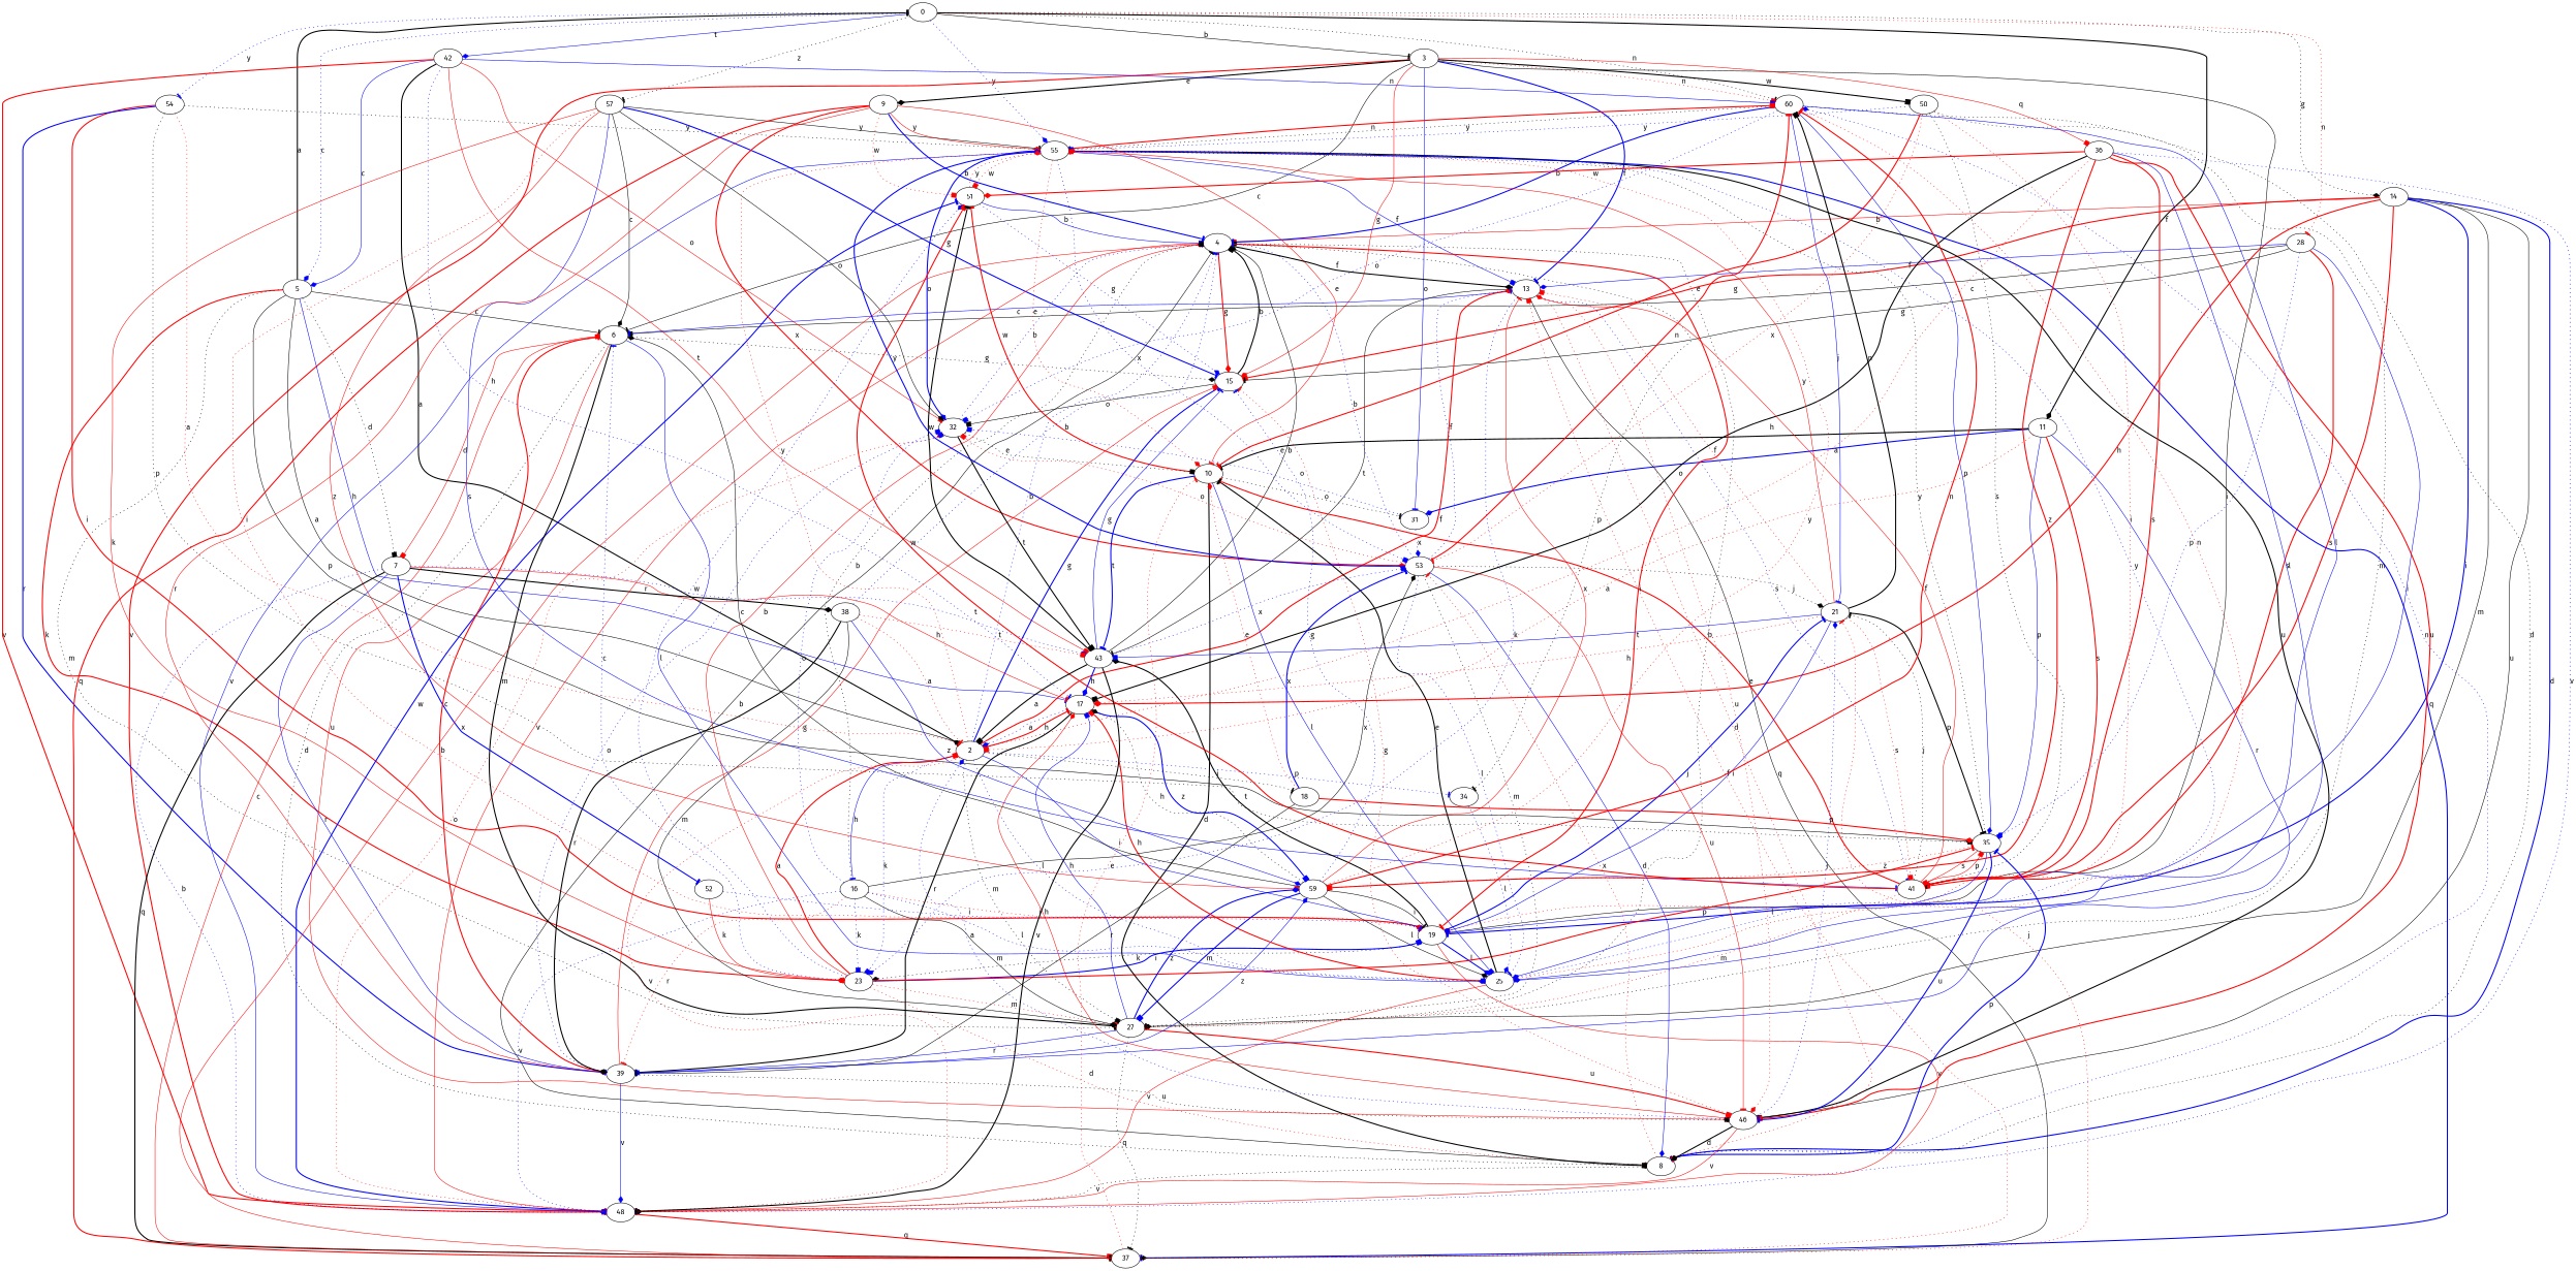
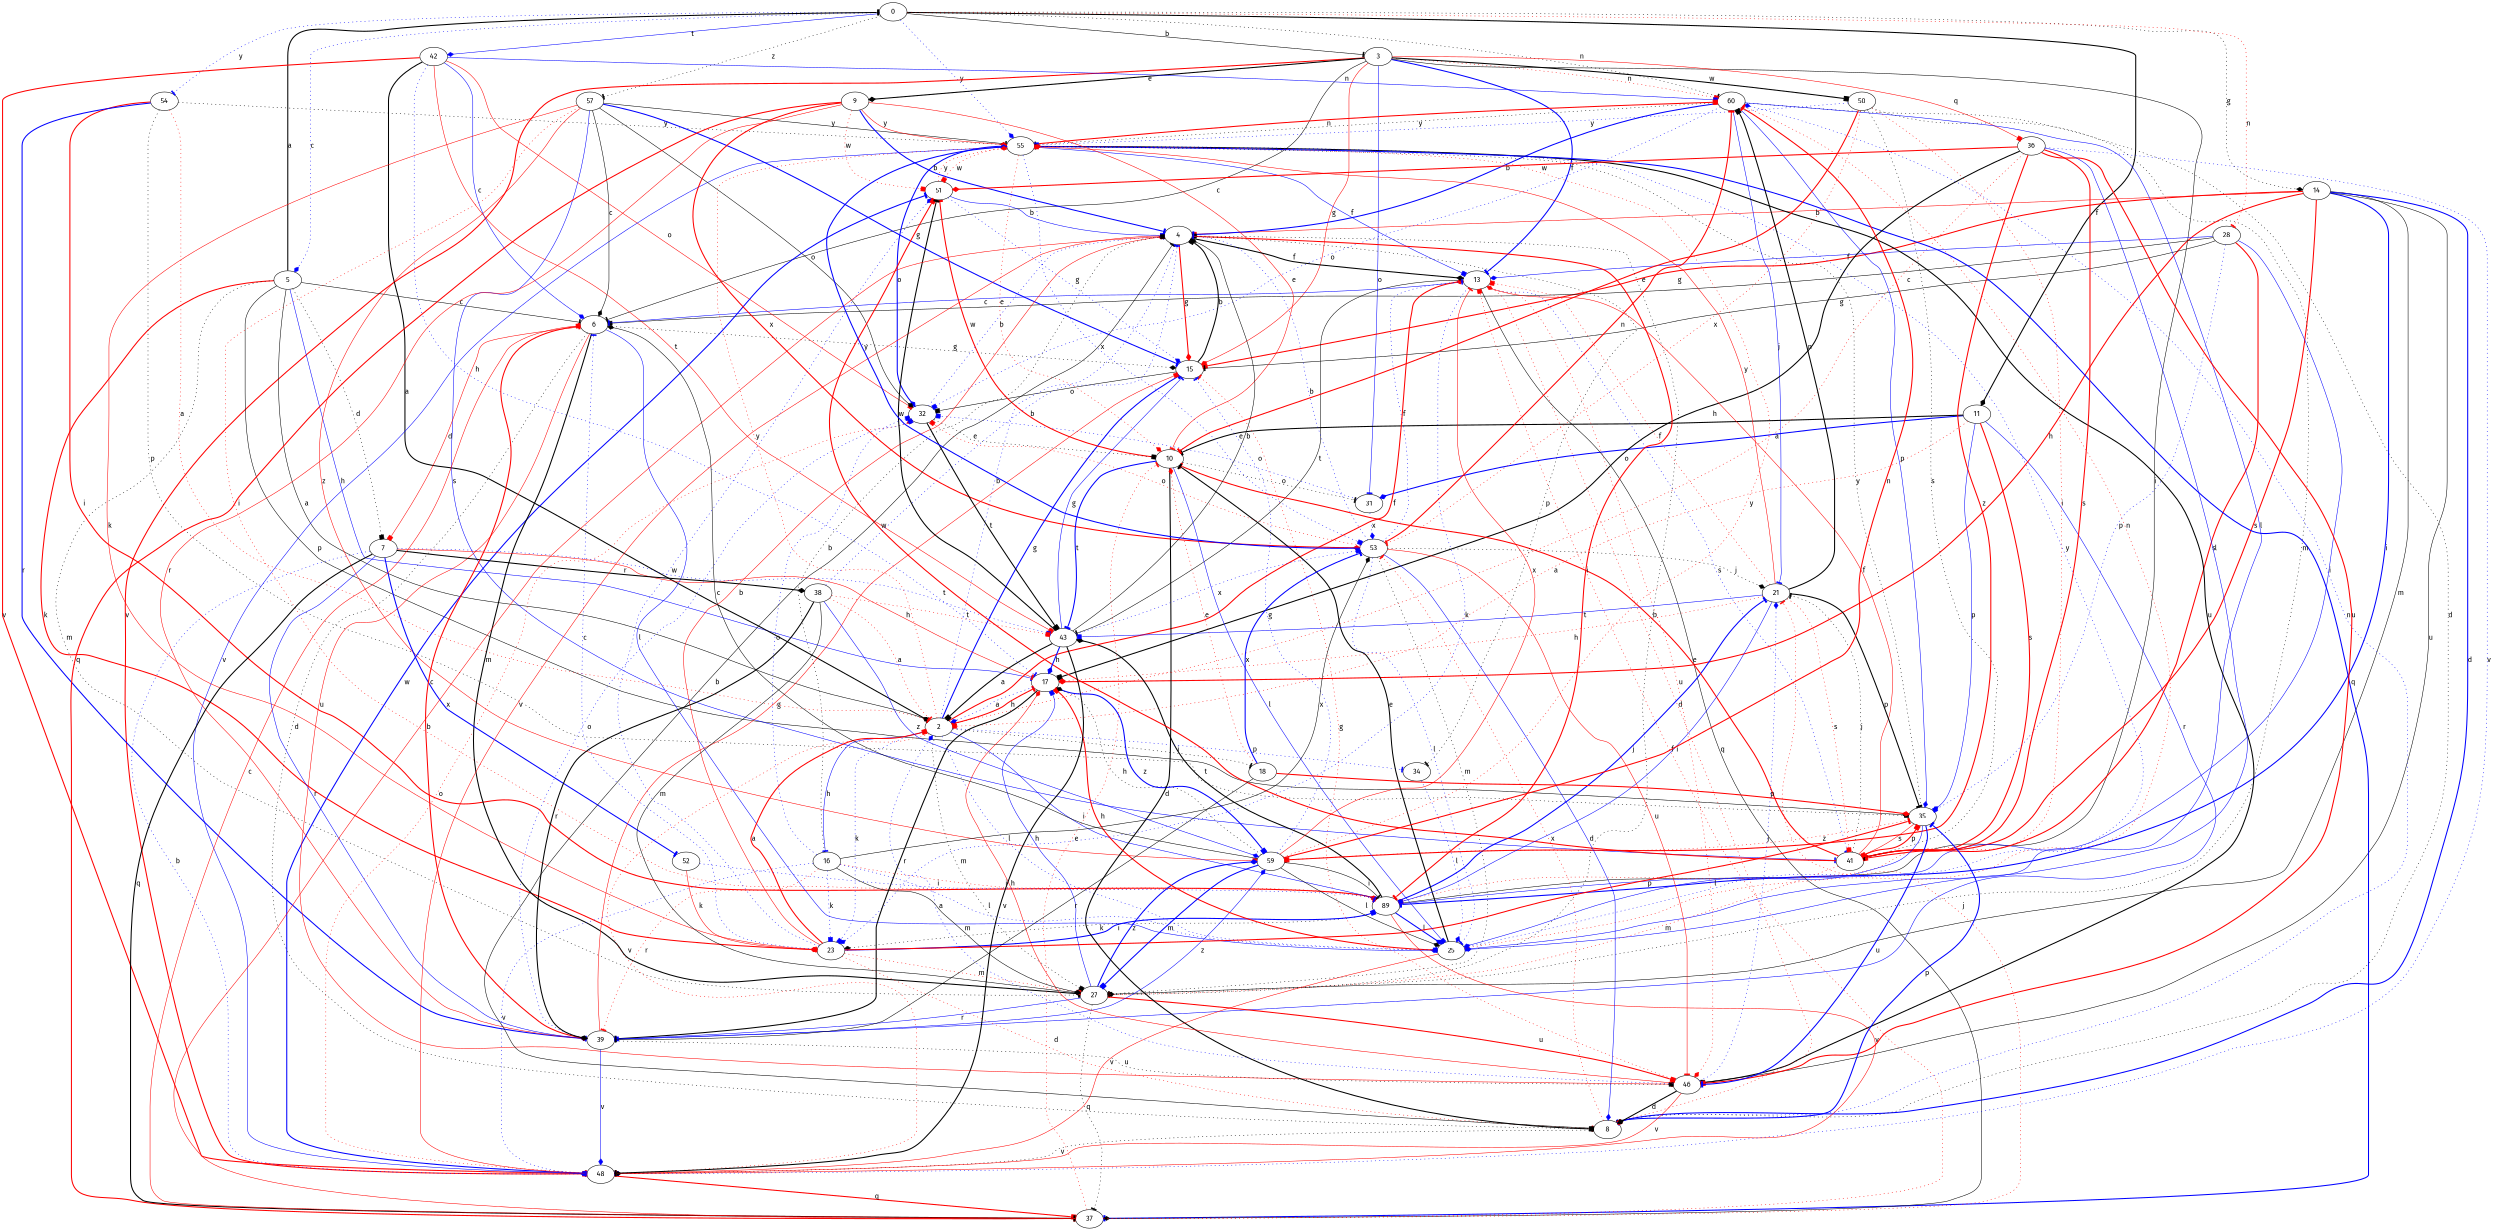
  strict digraph {
    fontname="Fira Sans"
    node [fontname="Fira Sans"]
    edge [arrowhead=tee color=blue fontname="Fira Sans" style=dotted]
    0
    3
    5
    11
    14
    28
    n7 [label=60]
    42
    54
    55
    57
    13
    15
-   19
+   19 [label=89]
    48
    6
    9
    31
    36
    50
    2
    17
    23
    27
    7
    35
    39
    10
    41
    4
    8
    46
    25
    32
    21
    43
    37
    53
    51
    59
    16
    18
    34
    38
    52
    0 -> 3 [color=black label=b style=solid]
    0 -> 5 [arrowhead=diamond label=c]
    0 -> 11 [arrowhead=diamond color=black label=f style=bold]
    0 -> 14 [arrowhead=diamond color=black label=g]
    0 -> 28 [color=red label=n]
    0 -> n7 [color=black label=n]
    0 -> 42 [arrowhead=diamond label=t style=solid]
    0 -> 54 [label=y]
    0 -> 55 [arrowhead=diamond label=y]
    0 -> 57 [color=black label=z]
    3 -> n7 [arrowhead=box color=red label=n]
    3 -> 13 [label=f style=bold]
    3 -> 15 [arrowhead=diamond color=red label=g style=solid]
    3 -> 19 [color=black label=i style=solid]
    3 -> 48 [arrowhead=box color=red label=v style=bold]
    3 -> 6 [color=black label=c style=solid]
    3 -> 9 [arrowhead=diamond color=black label=e style=bold]
    3 -> 31 [label=o style=solid]
    3 -> 36 [arrowhead=box color=red label=q style=solid]
    3 -> 50 [arrowhead=box color=black label=w style=bold]
    5 -> 0 [color=black label=a style=bold]
    5 -> 6 [color=black label=c style=solid]
    5 -> 2 [color=black label=a style=solid]
    5 -> 17 [label=h style=solid]
    5 -> 23 [arrowhead=diamond color=red label=k style=bold]
    5 -> 27 [color=black label=m]
    5 -> 7 [arrowhead=box color=black label=d]
    5 -> 35 [arrowhead=diamond color=black label=p style=solid]
    11 -> 31 [arrowhead=diamond label=o style=bold]
    11 -> 2 [arrowhead=box color=red label=a]
    11 -> 35 [arrowhead=diamond label=p style=solid]
    11 -> 39 [label=r style=solid]
    11 -> 10 [color=black label=e style=bold]
    11 -> 41 [arrowhead=box color=red label=s style=bold]
    14 -> 15 [arrowhead=box color=red label=g style=bold]
    14 -> 19 [label=i style=bold]
    14 -> 17 [arrowhead=diamond color=red label=h style=bold]
    14 -> 27 [arrowhead=box color=black label=m style=solid]
    14 -> 41 [arrowhead=diamond color=red label=s style=bold]
    14 -> 4 [arrowhead=box color=red label=b style=solid]
    14 -> 8 [label=d style=bold]
    14 -> 46 [arrowhead=box color=black label=u style=solid]
    28 -> 13 [arrowhead=diamond label=f style=solid]
    28 -> 15 [color=black label=g style=solid]
    28 -> 19 [label=i style=solid]
    28 -> 6 [arrowhead=box color=black label=c style=solid]
    28 -> 35 [arrowhead=box label=p]
    28 -> 41 [arrowhead=box color=red label=s style=bold]
    n7 -> 55 [color=black label=y]
    n7 -> 35 [arrowhead=diamond label=p style=solid]
    n7 -> 4 [label=b style=bold]
    n7 -> 8 [arrowhead=box color=black label=d]
    n7 -> 25 [arrowhead=box label=l style=solid]
    n7 -> 32 [arrowhead=box label=o]
    n7 -> 21 [label=j style=solid]
    42 -> n7 [arrowhead=box label=n style=solid]
    42 -> 48 [color=red label=v style=bold]
-   42 -> 5 [arrowhead=diamond label=c style=solid]
+   42 -> 6 [arrowhead=diamond label=c style=solid]
    42 -> 2 [arrowhead=diamond color=black label=a style=bold]
    42 -> 17 [label=h]
    42 -> 32 [arrowhead=box color=red label=o style=solid]
    42 -> 43 [arrowhead=box color=red label=t style=solid]
    54 -> 55 [arrowhead=diamond color=black label=y]
    54 -> 19 [arrowhead=diamond color=red label=i style=bold]
    54 -> 2 [color=red label=a]
    54 -> 35 [arrowhead=box color=black label=p]
    54 -> 39 [arrowhead=diamond label=r style=bold]
    55 -> n7 [arrowhead=box color=red label=n style=bold]
    55 -> 13 [arrowhead=box label=f style=solid]
    55 -> 48 [arrowhead=box label=v style=solid]
    55 -> 10 [arrowhead=diamond color=red label=e]
    55 -> 46 [color=black label=u style=bold]
    55 -> 32 [arrowhead=diamond label=o style=bold]
    55 -> 37 [label=q style=bold]
    55 -> 53 [arrowhead=box label=x]
    55 -> 51 [arrowhead=box color=red label=w]
    57 -> 55 [color=black label=y style=solid]
    57 -> 15 [label=g style=bold]
    57 -> 19 [arrowhead=box color=red label=i]
    57 -> 6 [arrowhead=diamond color=black label=c style=solid]
    57 -> 23 [color=red label=k style=solid]
    57 -> 41 [label=s style=solid]
    57 -> 32 [arrowhead=diamond color=black label=o style=solid]
    57 -> 59 [arrowhead=box color=red label=z style=solid]
    13 -> 6 [label=c style=solid]
    13 -> 23 [arrowhead=diamond label=k]
    13 -> 41 [label=s]
    13 -> 8 [arrowhead=box color=red label=d]
    13 -> 46 [arrowhead=diamond color=red label=u]
    13 -> 43 [color=black label=t style=solid]
    13 -> 37 [arrowhead=diamond color=black label=q style=solid]
    15 -> 4 [arrowhead=box color=black label=b style=bold]
    15 -> 32 [arrowhead=box color=black label=o style=solid]
    19 -> 48 [arrowhead=diamond color=red label=v style=solid]
    19 -> 23 [arrowhead=diamond color=black label=k]
    19 -> 25 [arrowhead=diamond label=l style=bold]
    19 -> 21 [label=j style=bold]
    19 -> 43 [arrowhead=diamond color=black label=t style=bold]
    48 -> 32 [arrowhead=diamond color=red label=o]
    48 -> 37 [arrowhead=box color=red label=q style=bold]
    48 -> 51 [label=w style=bold]
    6 -> 15 [arrowhead=diamond color=black label=g]
    6 -> 27 [color=black label=m style=bold]
    6 -> 7 [arrowhead=box color=red label=d style=solid]
    6 -> 8 [color=black label=d]
    6 -> 46 [color=red label=u style=solid]
    6 -> 25 [arrowhead=diamond label=l style=solid]
    9 -> 55 [arrowhead=diamond color=red label=y style=solid]
    9 -> 39 [arrowhead=diamond color=red label=r style=solid]
    9 -> 10 [color=red label=e style=solid]
    9 -> 4 [label=b style=bold]
    9 -> 37 [color=red label=q style=bold]
    9 -> 53 [arrowhead=diamond color=red label=x style=bold]
    9 -> 51 [arrowhead=box color=red label=w]
    31 -> 32 [arrowhead=box label=o]
    31 -> 53 [arrowhead=diamond label=x]
    36 -> 48 [arrowhead=box label=v]
    36 -> 2 [arrowhead=box color=red label=a]
    36 -> 17 [arrowhead=box color=black label=h style=bold]
    36 -> 41 [color=red label=s style=bold]
    36 -> 46 [arrowhead=box color=red label=u style=bold]
    36 -> 25 [arrowhead=diamond label=l style=solid]
    36 -> 51 [arrowhead=diamond color=red label=w style=bold]
    36 -> 59 [arrowhead=box color=red label=z style=bold]
    50 -> 55 [arrowhead=box label=y]
    50 -> 19 [arrowhead=box color=red label=i]
    50 -> 27 [arrowhead=diamond color=black label=m]
    50 -> 10 [color=red label=e style=bold]
    50 -> 41 [color=black label=s]
    50 -> 53 [color=red label=x]
    2 -> 55 [color=red label=y]
    2 -> 13 [arrowhead=diamond color=red label=f style=bold]
    2 -> 15 [label=g style=bold]
    2 -> 19 [label=i style=solid]
    2 -> 48 [color=red label=v]
    2 -> 17 [color=red label=h style=bold]
    2 -> 23 [arrowhead=box label=k]
    2 -> 27 [arrowhead=box color=black label=m]
    2 -> 4 [label=b]
    2 -> 25 [label=l]
    2 -> 16 [label=h style=solid]
    2 -> 18 [color=black label=i]
    2 -> 34 [label=p]
    17 -> 2 [arrowhead=diamond label=a]
    17 -> 39 [color=black label=r style=bold]
    17 -> 59 [arrowhead=box label=z style=bold]
    23 -> 19 [arrowhead=box label=i style=bold]
    23 -> 6 [label=c]
    23 -> 2 [arrowhead=box color=red label=a style=bold]
    23 -> 27 [arrowhead=box color=red label=m]
    23 -> 35 [color=red label=p style=bold]
    23 -> 4 [arrowhead=diamond color=red label=b style=solid]
    23 -> 8 [color=red label=d]
    23 -> 51 [arrowhead=diamond label=w]
    27 -> 17 [arrowhead=box label=h style=solid]
    27 -> 39 [arrowhead=box label=r style=solid]
    27 -> 4 [arrowhead=box color=black label=b]
    27 -> 46 [arrowhead=box color=red label=u style=bold]
    27 -> 37 [color=black label=q]
    27 -> 59 [arrowhead=diamond label=z style=bold]
    7 -> 48 [arrowhead=diamond label=b]
    7 -> 17 [color=red label=h style=solid]
    7 -> 39 [label=r style=solid]
    7 -> 43 [arrowhead=box label=t]
    7 -> 37 [color=black label=q style=bold]
    7 -> 38 [arrowhead=diamond color=black label=r style=bold]
    7 -> 52 [label=x style=bold]
    35 -> 55 [color=black label=y]
    35 -> 41 [arrowhead=box color=red label=s style=solid]
    35 -> 46 [label=u style=bold]
    35 -> 25 [arrowhead=diamond label=l style=solid]
    35 -> 59 [color=red label=z]
    39 -> 15 [arrowhead=box color=red label=g style=solid]
    39 -> 48 [arrowhead=diamond label=v style=solid]
    39 -> 6 [color=red label=c style=bold]
    39 -> 46 [arrowhead=box color=black label=u]
    39 -> 32 [arrowhead=box label=o]
    39 -> 59 [arrowhead=diamond label=z style=solid]
    10 -> 31 [color=black label=o]
    10 -> 8 [arrowhead=box color=black label=d style=bold]
    10 -> 25 [arrowhead=box label=l style=solid]
    10 -> 43 [label=t style=bold]
    10 -> 51 [color=red label=w style=bold]
    41 -> 13 [arrowhead=diamond color=red label=f style=solid]
    41 -> 27 [color=red label=m]
-   41 -> 35 [arrowhead=box color=red label=p style=solid]
+   41 -> 35 [arrowhead=box color=red label=p style=bold]
    41 -> 10 [color=red label=e style=bold]
    41 -> 21 [color=black label=j]
    41 -> 51 [arrowhead=box color=red label=w style=bold]
    4 -> 13 [arrowhead=diamond color=black label=f style=bold]
    4 -> 15 [arrowhead=diamond color=red label=g style=bold]
    4 -> 19 [color=red label=i style=bold]
    4 -> 48 [color=red label=v style=solid]
    4 -> 34 [color=black label=p]
    8 -> n7 [arrowhead=diamond label=n]
    8 -> 48 [arrowhead=diamond color=black label=v]
    8 -> 35 [label=p style=bold]
    8 -> 4 [color=black label=b style=solid]
    8 -> 53 [color=red label=x]
    46 -> 15 [color=red label=g]
    46 -> 48 [color=red label=v style=solid]
    46 -> 2 [arrowhead=diamond label=a]
    46 -> 17 [arrowhead=diamond color=red label=h style=solid]
    46 -> 8 [arrowhead=diamond color=black label=d style=bold]
    46 -> 21 [arrowhead=diamond label=j]
    25 -> n7 [color=red label=n]
    25 -> 55 [arrowhead=diamond label=y]
    25 -> 48 [color=red label=v style=solid]
    25 -> 17 [arrowhead=box color=red label=h style=bold]
    25 -> 10 [color=black label=e style=bold]
    32 -> 10 [arrowhead=box color=black label=e]
    32 -> 4 [label=b]
    32 -> 43 [arrowhead=box color=black label=t style=bold]
    21 -> n7 [arrowhead=box color=black label=n style=bold]
    21 -> 55 [arrowhead=box color=red label=y style=solid]
    21 -> 13 [arrowhead=box color=red label=f]
    21 -> 19 [arrowhead=box label=i style=solid]
    21 -> 17 [arrowhead=diamond color=red label=h]
    21 -> 35 [color=black label=p style=bold]
    21 -> 41 [arrowhead=box color=red label=s]
    21 -> 43 [arrowhead=box label=t style=solid]
    43 -> 15 [label=g style=solid]
    43 -> 48 [color=black label=v style=bold]
    43 -> 2 [arrowhead=box color=black label=a style=bold]
    43 -> 17 [arrowhead=diamond label=h style=bold]
    43 -> 4 [arrowhead=diamond color=black label=b style=solid]
    43 -> 53 [arrowhead=box label=x]
    43 -> 51 [color=black label=w style=bold]
    37 -> 13 [arrowhead=box color=red label=f]
    37 -> 6 [arrowhead=box color=red label=c style=solid]
    37 -> 10 [color=red label=e]
    37 -> 4 [arrowhead=box color=red label=b style=solid]
    37 -> 21 [color=red label=j]
    53 -> n7 [color=red label=n style=bold]
    53 -> 55 [arrowhead=diamond label=y style=bold]
    53 -> 13 [label=f]
    53 -> 27 [color=black label=m]
    53 -> 4 [label=b]
    53 -> 8 [arrowhead=diamond label=d style=solid]
    53 -> 46 [color=red label=u style=solid]
    53 -> 25 [label=l]
    53 -> 32 [arrowhead=box color=red label=o]
    53 -> 21 [arrowhead=diamond color=black label=j]
    51 -> 55 [arrowhead=diamond color=red label=y]
    51 -> 15 [arrowhead=diamond label=g]
    51 -> 4 [arrowhead=box label=b style=solid]
    59 -> n7 [color=red label=n style=bold]
    59 -> 55 [arrowhead=diamond color=red label=y]
    59 -> 13 [color=red label=x style=solid]
    59 -> 15 [label=g]
    59 -> 19 [color=black label=i style=solid]
    59 -> 6 [arrowhead=diamond color=black label=c style=solid]
    59 -> 17 [arrowhead=diamond color=black label=h]
    59 -> 27 [arrowhead=box label=m style=bold]
    59 -> 25 [arrowhead=diamond color=black label=l style=solid]
    16 -> 19 [color=red label=i]
    16 -> 48 [label=v]
    16 -> 23 [arrowhead=box label=k]
    16 -> 27 [arrowhead=diamond color=black label=m style=solid]
    16 -> 39 [color=red label=r]
    16 -> 4 [arrowhead=box color=black label=b]
    16 -> 25 [arrowhead=box label=l]
    16 -> 32 [arrowhead=box label=o]
    16 -> 53 [arrowhead=diamond color=black label=x style=solid]
    18 -> 35 [arrowhead=diamond color=red label=p style=bold]
    18 -> 39 [color=black label=r style=solid]
    18 -> 10 [arrowhead=diamond color=red label=e]
    18 -> 53 [label=x style=bold]
    34 -> 25 [arrowhead=diamond label=l]
    38 -> 2 [color=red label=a]
    38 -> 27 [arrowhead=diamond color=black label=m style=solid]
    38 -> 39 [arrowhead=diamond color=black label=r style=bold]
    38 -> 4 [label=b]
    38 -> 43 [arrowhead=box color=red label=t]
    38 -> 59 [arrowhead=diamond label=z style=solid]
    52 -> 19 [label=i]
    52 -> 23 [arrowhead=box color=red label=k style=solid]
  }
